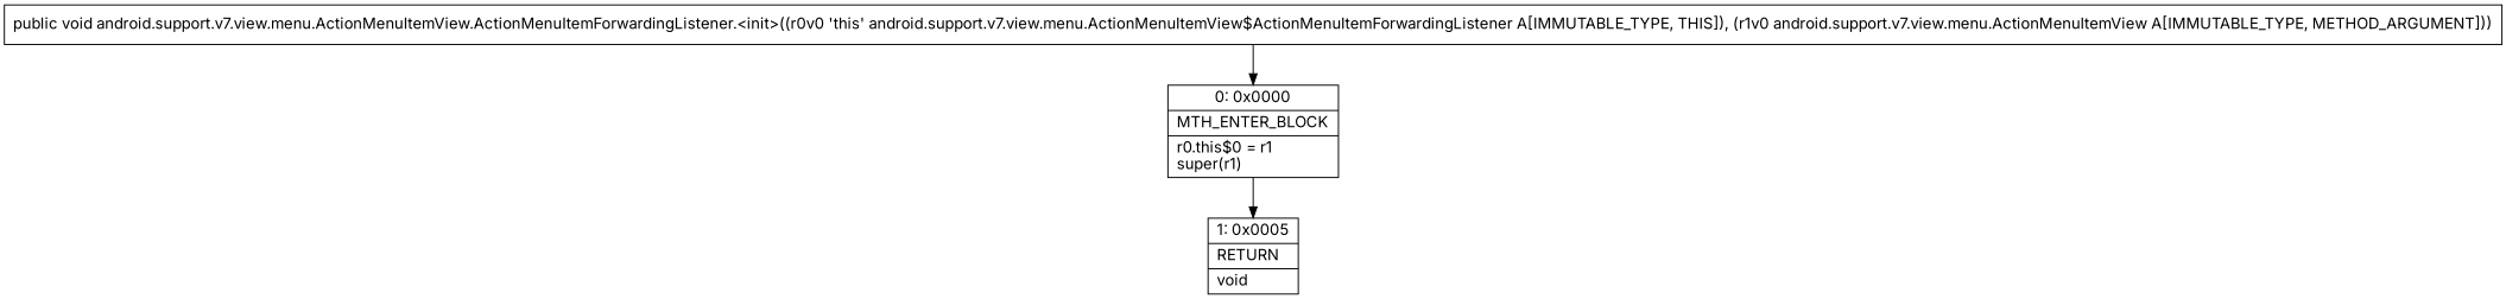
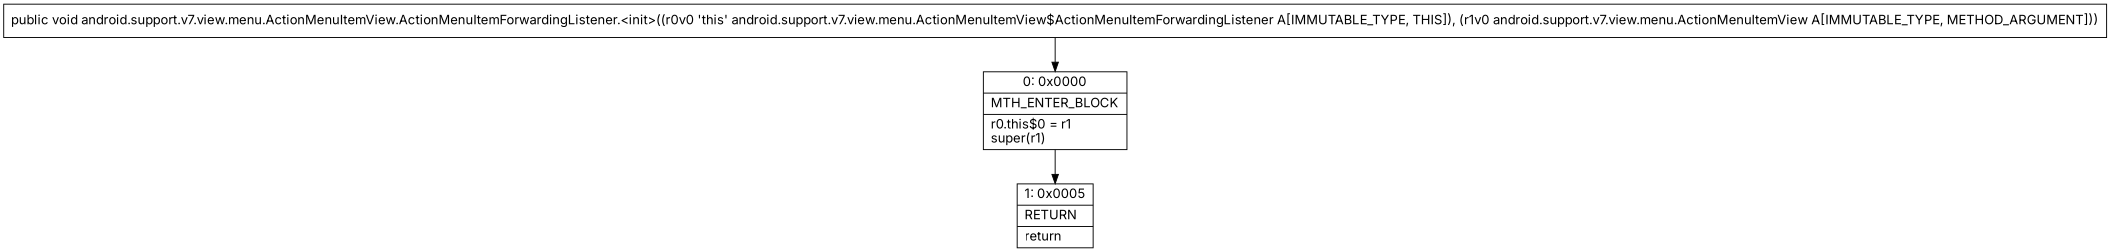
  digraph {
    fontname=Inter
    node [shape=record fontname=Inter]
    edge [fontname=Inter]
    n1 [label="{0\:\ 0x0000|MTH_ENTER_BLOCK\l|r0.this$0 = r1\lsuper(r1)\l}"]
-   n2 [label="{1\:\ 0x0005|RETURN\l|void\l}"]
+   n2 [label="{1\:\ 0x0005|RETURN\l|return\l}"]
    n3 [label="{public void android.support.v7.view.menu.ActionMenuItemView.ActionMenuItemForwardingListener.\<init\>((r0v0 'this' android.support.v7.view.menu.ActionMenuItemView$ActionMenuItemForwardingListener A[IMMUTABLE_TYPE, THIS]), (r1v0 android.support.v7.view.menu.ActionMenuItemView A[IMMUTABLE_TYPE, METHOD_ARGUMENT])) }"]
    n1 -> n2
    n3 -> n1
  }
